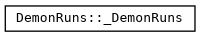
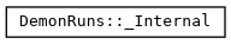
  digraph {
    rankdir=LR
    fontname="DejaVu Sans Mono"
-   n1 [color=black fillcolor=white fontname="DejaVu Sans Mono" fontsize=10 height=0.2 label="DemonRuns::_DemonRuns" shape=record style=filled width=0.4]
+   n1 [color=black fillcolor=white fontname="DejaVu Sans Mono" fontsize=10 height=0.2 label="DemonRuns::_Internal" shape=record style=filled width=0.4]
  }
